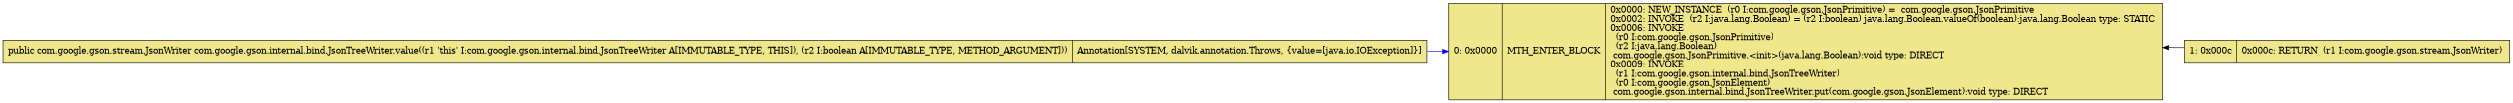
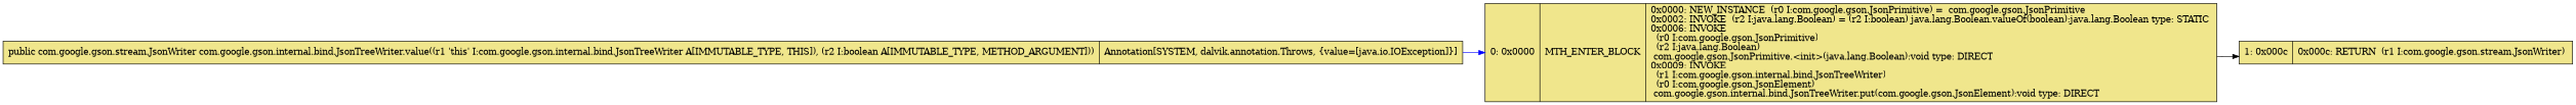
  digraph {
    rankdir=LR
    node [shape=record style=filled fillcolor=khaki]
    n1 [label="{0\:\ 0x0000|MTH_ENTER_BLOCK\l|0x0000: NEW_INSTANCE  (r0 I:com.google.gson.JsonPrimitive) =  com.google.gson.JsonPrimitive \l0x0002: INVOKE  (r2 I:java.lang.Boolean) = (r2 I:boolean) java.lang.Boolean.valueOf(boolean):java.lang.Boolean type: STATIC \l0x0006: INVOKE  \l  (r0 I:com.google.gson.JsonPrimitive)\l  (r2 I:java.lang.Boolean)\l com.google.gson.JsonPrimitive.\<init\>(java.lang.Boolean):void type: DIRECT \l0x0009: INVOKE  \l  (r1 I:com.google.gson.internal.bind.JsonTreeWriter)\l  (r0 I:com.google.gson.JsonElement)\l com.google.gson.internal.bind.JsonTreeWriter.put(com.google.gson.JsonElement):void type: DIRECT \l}"]
    n2 [label="{1\:\ 0x000c|0x000c: RETURN  (r1 I:com.google.gson.stream.JsonWriter) \l}"]
    n3 [label="{public com.google.gson.stream.JsonWriter com.google.gson.internal.bind.JsonTreeWriter.value((r1 'this' I:com.google.gson.internal.bind.JsonTreeWriter A[IMMUTABLE_TYPE, THIS]), (r2 I:boolean A[IMMUTABLE_TYPE, METHOD_ARGUMENT]))  | Annotation[SYSTEM, dalvik.annotation.Throws, \{value=[java.io.IOException]\}]\l}"]
-   n2 -> n1 [color=black]
+   n1 -> n2 [color=black]
    n3 -> n1 [color=blue]
  }
